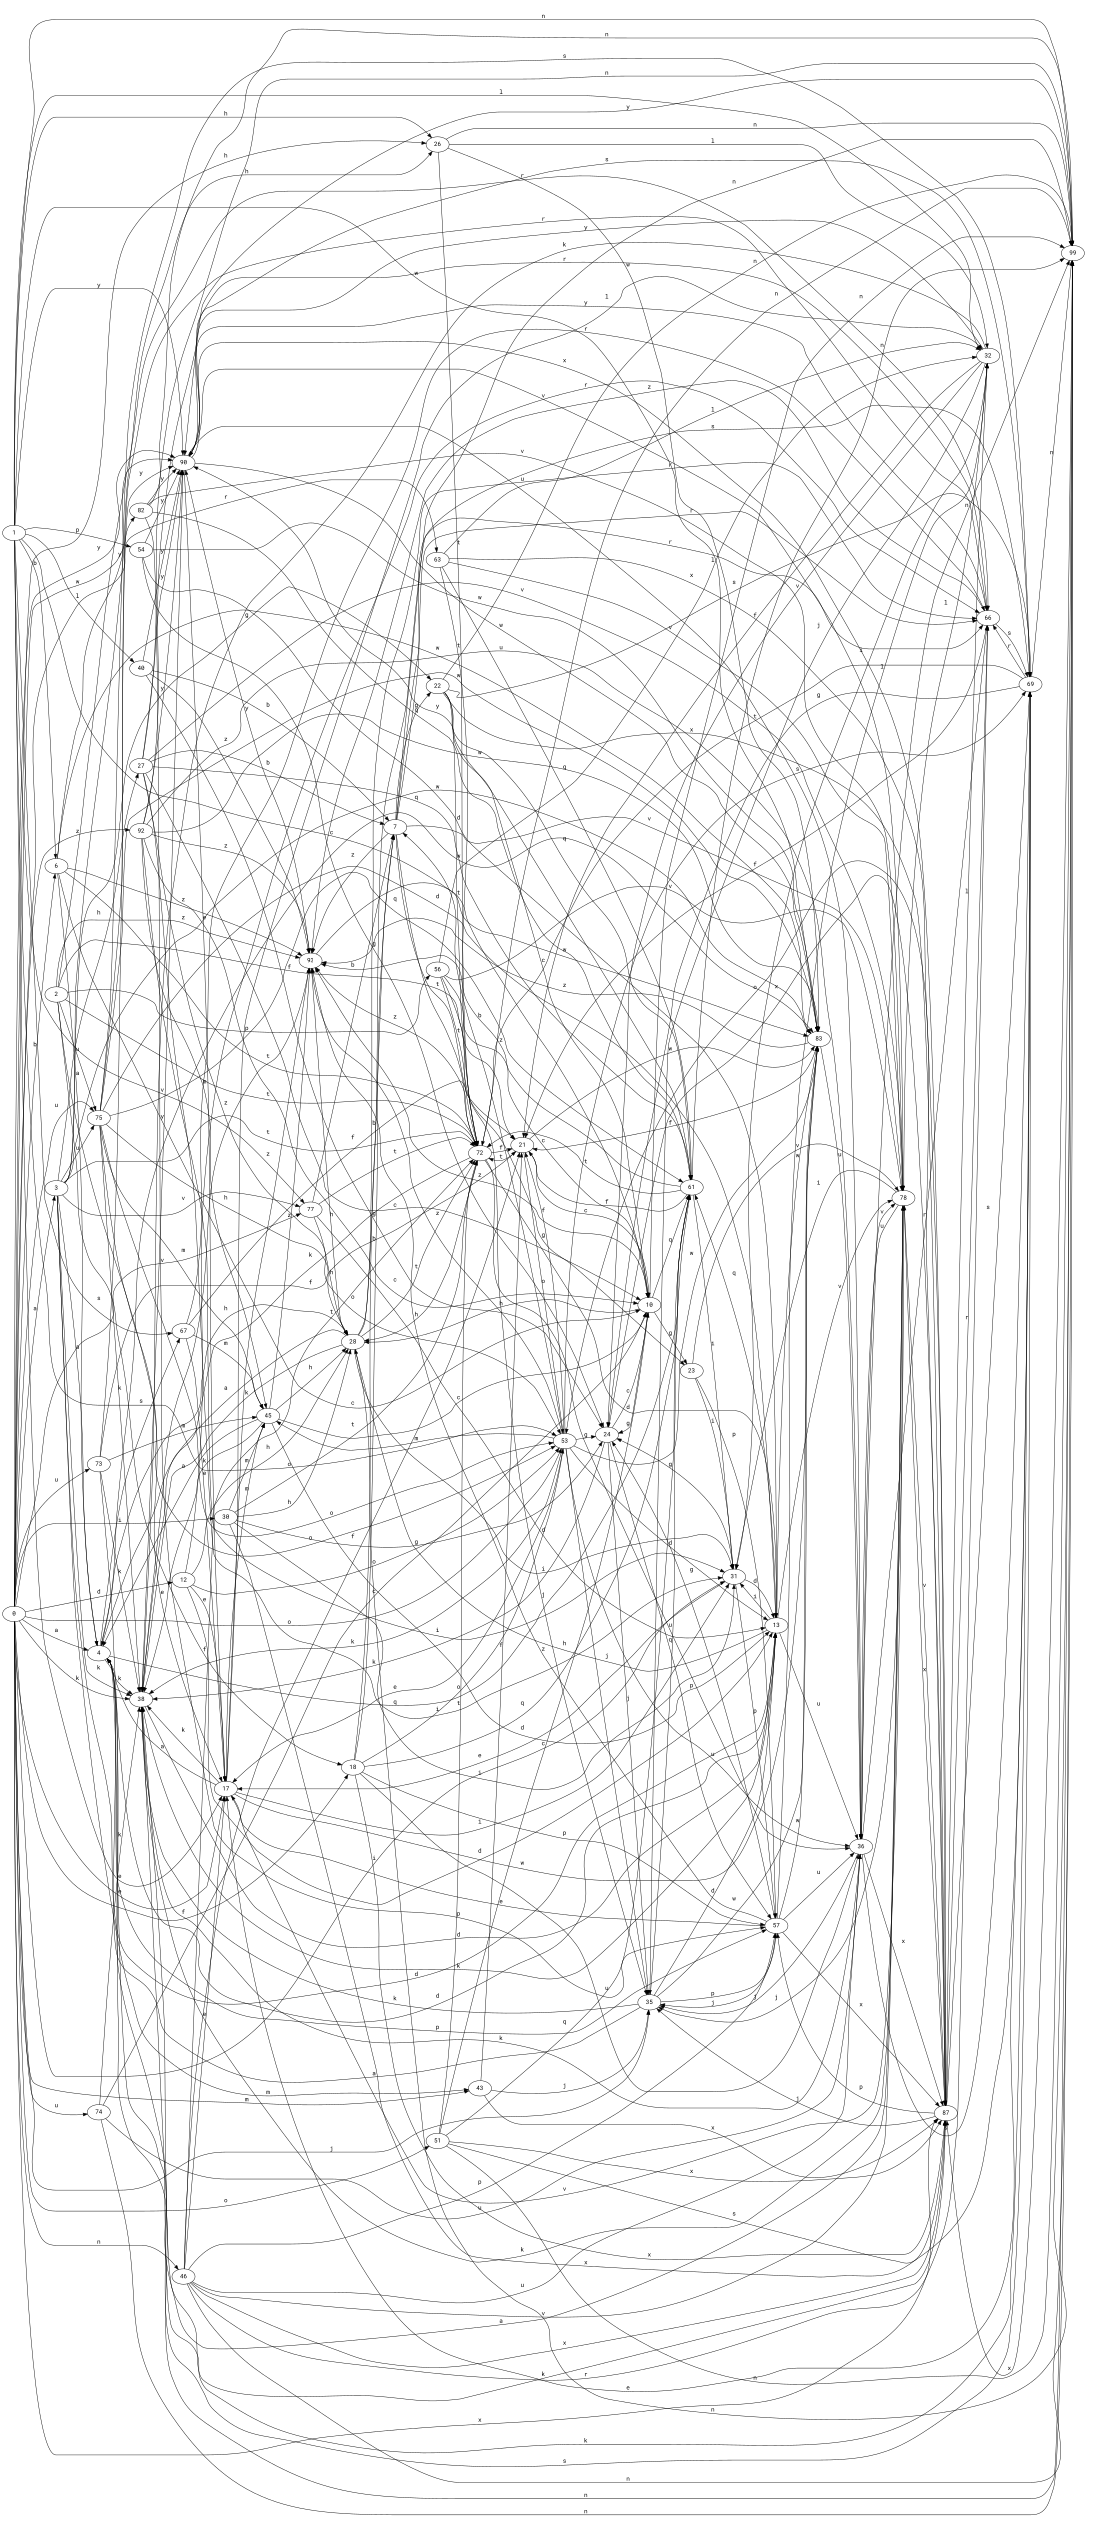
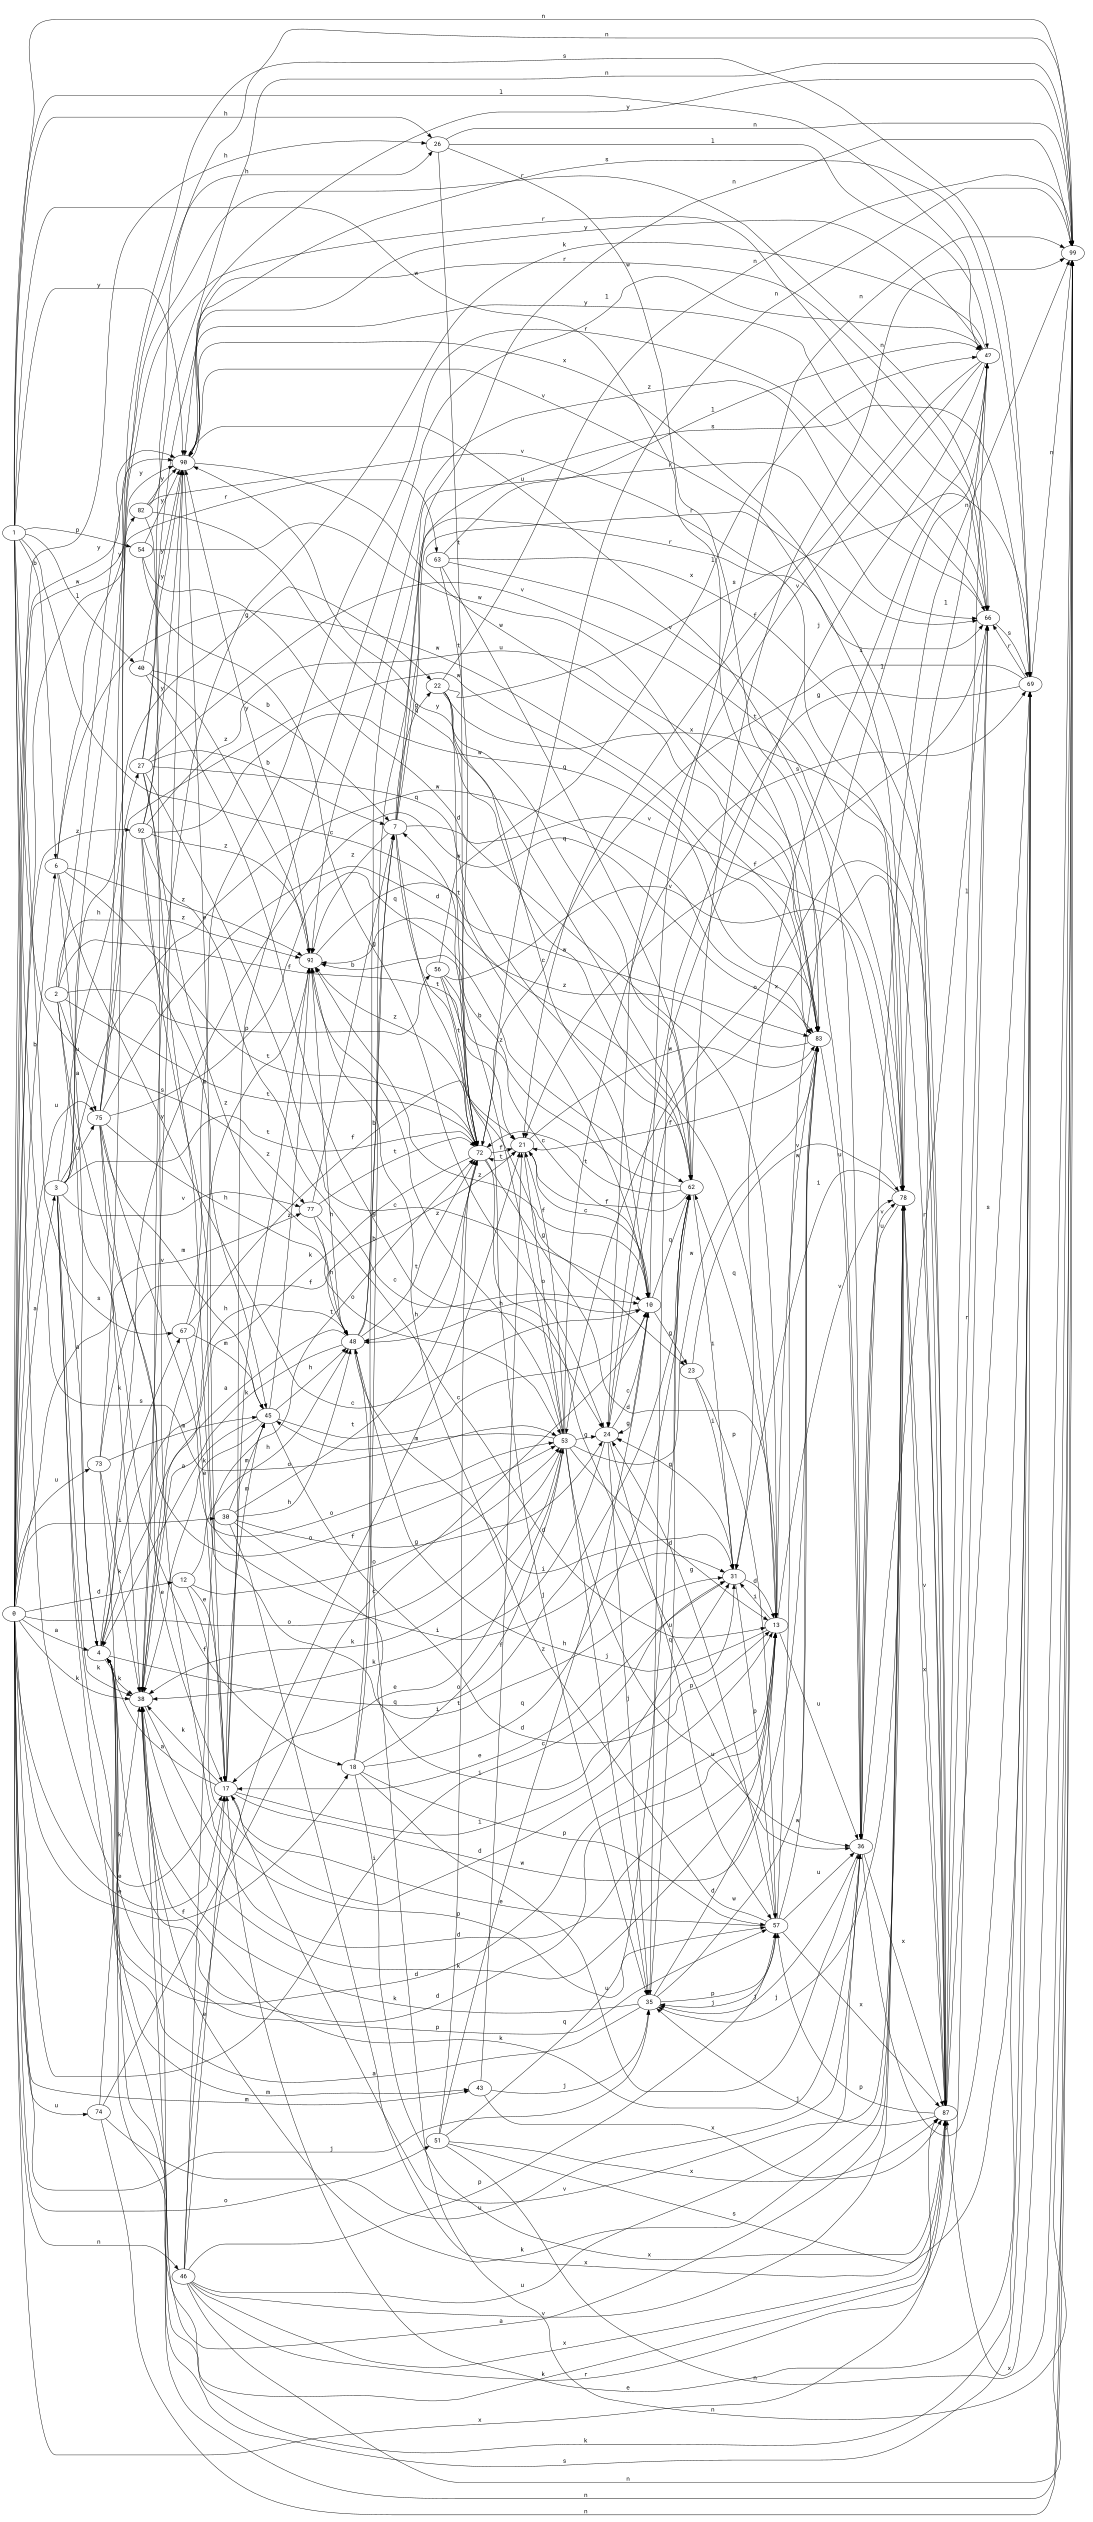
  strict digraph {
    fontname="Roboto Mono"
    rankdir=LR
    node [fontname="Roboto Mono"]
    edge [fontname="Roboto Mono"]
    0
    3
    4
    6
    12
    17
    18
    26
    30
    31
    35
    38
    43
    46
    51
    53
    63
    73
    74
    75
    77
    82
    87
    90
    92
    83
    72
    13
    22
    27
    n31 [label=99]
    67
-   28
+   28 [label=48]
    57
-   62 [label=61]
+   62
    69
    10
    93
    66
-   42 [label=32]
+   42
    78
    45
    7
    n44 [label=36]
    24
    21
    1
    40
    54
    23
    2
    56
    0 -> 3 [label=a]
    0 -> 4 [label=a]
    0 -> 6 [label=b]
    0 -> 12 [label=d]
    0 -> 17 [label=e]
    0 -> 18 [label=f]
    0 -> 26 [label=h]
    0 -> 30 [label=i]
    0 -> 31 [label=i]
    0 -> 35 [label=j]
    0 -> 38 [label=k]
    0 -> 43 [label=m]
    0 -> 46 [label=n]
    0 -> 51 [label=o]
    0 -> 53 [label=o]
    0 -> 63 [label=r]
    0 -> 73 [label=u]
    0 -> 74 [label=u]
    0 -> 75 [label=u]
    0 -> 77 [label=v]
    0 -> 82 [label=w]
    0 -> 87 [label=x]
    0 -> 90 [label=y]
    0 -> 92 [label=z]
    3 -> 4 [label=a]
    3 -> 26 [label=h]
    3 -> 38 [label=k]
    3 -> 43 [label=m]
    3 -> 75 [label=u]
    3 -> 77 [label=v]
    3 -> 83 [label=w]
    3 -> 72 [label=t]
    3 -> 13 [label=d]
    3 -> 22 [label=g]
    3 -> 27 [label=h]
    4 -> 38 [label=k]
    4 -> 83 [label=w]
    4 -> n31 [label=n]
    4 -> 67 [label=s]
    4 -> 28 [label=h]
    4 -> 57 [label=p]
    4 -> 62 [label=q]
    4 -> 69 [label=s]
    6 -> 4 [label=a]
    6 -> 90 [label=y]
    6 -> 83 [label=w]
    6 -> 72 [label=t]
    6 -> 10 [label=c]
    6 -> 93 [label=z]
    12 -> 17 [label=e]
    12 -> 53 [label=o]
    12 -> 13 [label=d]
    12 -> 28 [label=h]
-   12 -> 66 [label=r]
    17 -> 4 [label=a]
    17 -> 31 [label=i]
    17 -> 38 [label=k]
    17 -> 83 [label=w]
    17 -> 93 [label=z]
    17 -> 42 [label=l]
    17 -> 78 [label=v]
    17 -> 45 [label=m]
    18 -> 53 [label=o]
    18 -> 87 [label=x]
    18 -> 57 [label=p]
    18 -> 62 [label=q]
    18 -> 66 [label=r]
    18 -> 7 [label=b]
    18 -> n44 [label=u]
    26 -> 83 [label=w]
    26 -> 72 [label=t]
    26 -> n31 [label=n]
    26 -> 42 [label=l]
    30 -> 31 [label=i]
    30 -> 87 [label=x]
    30 -> 72 [label=t]
    30 -> 28 [label=h]
    30 -> 45 [label=m]
    30 -> 24 [label=g]
    31 -> 17 [label=e]
    31 -> 13 [label=d]
    31 -> 57 [label=p]
    31 -> 24 [label=g]
    35 -> 4 [label=a]
    35 -> 38 [label=k]
    35 -> 83 [label=w]
    35 -> 13 [label=d]
    35 -> 57 [label=p]
    35 -> 62 [label=q]
    38 -> 90 [label=y]
    38 -> 13 [label=d]
    38 -> 93 [label=z]
    43 -> 35 [label=j]
    43 -> 87 [label=x]
    43 -> 21 [label=f]
    46 -> 17 [label=e]
    46 -> 87 [label=x]
    46 -> 72 [label=t]
    46 -> n31 [label=n]
    46 -> 57 [label=p]
    46 -> 66 [label=r]
    46 -> 78 [label=v]
    46 -> n44 [label=u]
    46 -> 21 [label=f]
    51 -> 87 [label=x]
    51 -> 72 [label=t]
    51 -> n31 [label=n]
    51 -> 62 [label=q]
    51 -> 69 [label=s]
    51 -> 10 [label=c]
    53 -> 17 [label=e]
    53 -> 35 [label=j]
    53 -> 38 [label=k]
    53 -> 83 [label=w]
    53 -> 13 [label=d]
    53 -> 69 [label=s]
    53 -> 93 [label=z]
    53 -> 45 [label=m]
    53 -> 7 [label=b]
    53 -> n44 [label=u]
    53 -> 24 [label=g]
    53 -> 21 [label=f]
    63 -> 87 [label=x]
    63 -> 72 [label=t]
    63 -> 62 [label=q]
    63 -> 42 [label=l]
    63 -> 78 [label=v]
    73 -> 38 [label=k]
    73 -> 13 [label=d]
    73 -> 66 [label=r]
    73 -> 45 [label=m]
    73 -> 21 [label=f]
    74 -> 38 [label=k]
    74 -> n31 [label=n]
    74 -> 10 [label=c]
    74 -> n44 [label=u]
    75 -> 17 [label=e]
    75 -> 38 [label=k]
    75 -> 53 [label=o]
    75 -> 90 [label=y]
    75 -> 83 [label=w]
    75 -> 13 [label=d]
    75 -> 28 [label=h]
    75 -> 62 [label=q]
    75 -> 69 [label=s]
    75 -> 45 [label=m]
    77 -> 72 [label=t]
    77 -> 13 [label=d]
    77 -> 28 [label=h]
    77 -> 7 [label=b]
    82 -> 90 [label=y]
    82 -> n31 [label=n]
    82 -> 57 [label=p]
    82 -> 62 [label=q]
    82 -> 78 [label=v]
    87 -> 35 [label=j]
    87 -> 38 [label=k]
    87 -> 53 [label=o]
    87 -> 57 [label=p]
    87 -> 69 [label=s]
    87 -> 66 [label=r]
    87 -> 42 [label=l]
    87 -> 78 [label=v]
    90 -> 17 [label=e]
    90 -> 87 [label=x]
    90 -> 83 [label=w]
    90 -> 69 [label=s]
    90 -> 78 [label=v]
    90 -> n44 [label=u]
    92 -> 31 [label=i]
    92 -> 90 [label=y]
    92 -> 83 [label=w]
    92 -> 10 [label=c]
    92 -> 93 [label=z]
    92 -> 66 [label=r]
    92 -> 45 [label=m]
    92 -> n44 [label=u]
    83 -> 93 [label=z]
    83 -> n44 [label=u]
    83 -> 21 [label=f]
    72 -> 38 [label=k]
    72 -> 13 [label=d]
    72 -> n31 [label=n]
    72 -> 28 [label=h]
    72 -> 93 [label=z]
    72 -> n44 [label=u]
    72 -> 21 [label=f]
    13 -> 31 [label=i]
    13 -> 38 [label=k]
    13 -> 83 [label=w]
    13 -> 28 [label=h]
    13 -> 62 [label=q]
    13 -> 78 [label=v]
    13 -> n44 [label=u]
    22 -> 87 [label=x]
    22 -> 72 [label=t]
    22 -> n31 [label=n]
    22 -> 62 [label=q]
    22 -> 69 [label=s]
    22 -> 10 [label=c]
    27 -> 31 [label=i]
    27 -> 53 [label=o]
    27 -> 90 [label=y]
    27 -> n31 [label=n]
    27 -> 62 [label=q]
    27 -> 10 [label=c]
    27 -> 78 [label=v]
    27 -> 7 [label=b]
    n31 -> 87 [label=x]
    n31 -> 90 [label=y]
    67 -> 17 [label=e]
    67 -> 66 [label=r]
    67 -> 45 [label=m]
    67 -> 21 [label=f]
    28 -> 4 [label=a]
    28 -> 31 [label=i]
    28 -> 38 [label=k]
    28 -> 72 [label=t]
    28 -> n31 [label=n]
    28 -> 66 [label=r]
    28 -> 7 [label=b]
    57 -> 17 [label=e]
    57 -> 35 [label=j]
    57 -> 87 [label=x]
    57 -> 83 [label=w]
    57 -> 93 [label=z]
    57 -> 42 [label=l]
    57 -> n44 [label=u]
    57 -> 24 [label=g]
    62 -> 31 [label=i]
    62 -> 90 [label=y]
    62 -> 72 [label=t]
    62 -> n31 [label=n]
    62 -> 93 [label=z]
    62 -> 21 [label=f]
    69 -> 17 [label=e]
    69 -> 38 [label=k]
    69 -> 72 [label=t]
    69 -> n31 [label=n]
    69 -> 66 [label=r]
    69 -> 24 [label=g]
    10 -> n31 [label=n]
    10 -> 28 [label=h]
    10 -> 62 [label=q]
    10 -> 93 [label=z]
    10 -> 24 [label=g]
    10 -> 23 [label=g]
    93 -> 90 [label=y]
    93 -> 83 [label=w]
    93 -> 28 [label=h]
    66 -> 90 [label=y]
    66 -> 69 [label=s]
    66 -> 93 [label=z]
    66 -> 21 [label=f]
    42 -> 31 [label=i]
    42 -> 35 [label=j]
    42 -> 38 [label=k]
    42 -> 90 [label=y]
    42 -> 24 [label=v]
    42 -> 21 [label=f]
    78 -> 4 [label=a]
    78 -> 31 [label=i]
    78 -> 35 [label=j]
    78 -> 38 [label=k]
    78 -> 87 [label=x]
    78 -> 42 [label=l]
    78 -> n44 [label=u]
    45 -> 4 [label=a]
    45 -> 38 [label=k]
    45 -> 13 [label=d]
    45 -> 28 [label=h]
    45 -> 10 [label=c]
    45 -> 93 [label=z]
    7 -> 72 [label=t]
    7 -> 22 [label=g]
    7 -> n31 [label=n]
    7 -> 69 [label=s]
    7 -> 93 [label=z]
    7 -> 66 [label=r]
    7 -> 78 [label=v]
    7 -> 23 [label=g]
    n44 -> 35 [label=j]
    n44 -> 38 [label=k]
    n44 -> 87 [label=x]
    n44 -> n31 [label=n]
    n44 -> 69 [label=s]
    n44 -> 66 [label=r]
    n44 -> 78 [label=v]
    24 -> 35 [label=j]
    24 -> 38 [label=k]
    24 -> 87 [label=x]
    24 -> 57 [label=p]
    24 -> 10 [label=c]
    21 -> 53 [label=o]
    21 -> 83 [label=w]
    21 -> 72 [label=t]
    21 -> 10 [label=c]
    1 -> 6 [label=b]
    1 -> 17 [label=e]
    1 -> 26 [label=h]
    1 -> 53 [label=o]
-   1 -> 77 [label=v]
+   1 -> 77 [label=s]
    1 -> 90 [label=y]
    1 -> 83 [label=w]
    1 -> n31 [label=n]
    1 -> 67 [label=s]
    1 -> 10 [label=c]
    1 -> 42 [label=l]
    1 -> 40 [label=l]
    1 -> 54 [label=p]
    40 -> 90 [label=y]
    40 -> 93 [label=z]
    40 -> 7 [label=b]
    40 -> 24 [label=g]
    54 -> 90 [label=y]
    54 -> 83 [label=w]
    54 -> 13 [label=d]
    54 -> 24 [label=g]
    23 -> 31 [label=i]
    23 -> 57 [label=p]
    23 -> 78 [label=v]
    2 -> 18 [label=f]
    2 -> 53 [label=o]
    2 -> 75 [label=u]
    2 -> 72 [label=t]
    2 -> 93 [label=z]
    2 -> 66 [label=r]
    2 -> 21 [label=f]
    2 -> 56 [label=p]
    56 -> 35 [label=j]
    56 -> 72 [label=t]
    56 -> 10 [label=c]
    56 -> 42 [label=l]
    56 -> 78 [label=v]
  }
